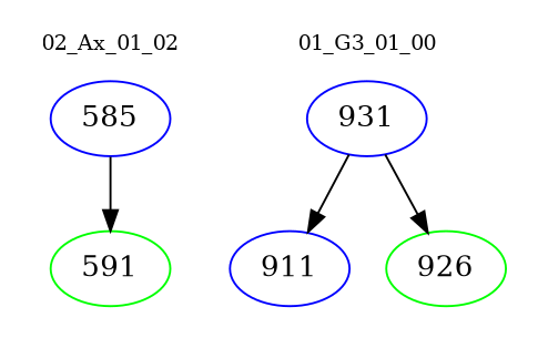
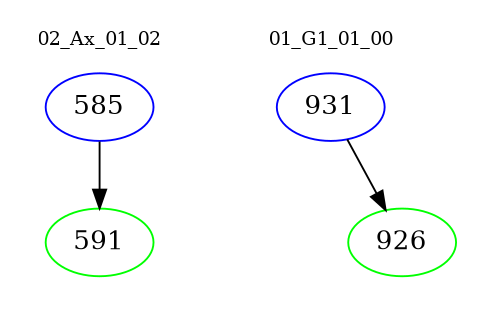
  digraph {
    node [color=blue]
    edge [color=black]
    n1 [label=585]
    n2 [color=green label=591]
    n3 [label=931]
-   n4 [label=911]
    n5 [color=green label=926]
    subgraph cluster_1 {
      color=white
      fontsize=10
      label="02_Ax_01_02"
      n1
      n2
    }
    subgraph cluster_2 {
      color=white
      fontsize=10
-     label="01_G3_01_00"
+     label="01_G1_01_00"
      n3
-     n4
      n5
    }
    n1 -> n2
-   n3 -> n4
    n3 -> n5
  }
